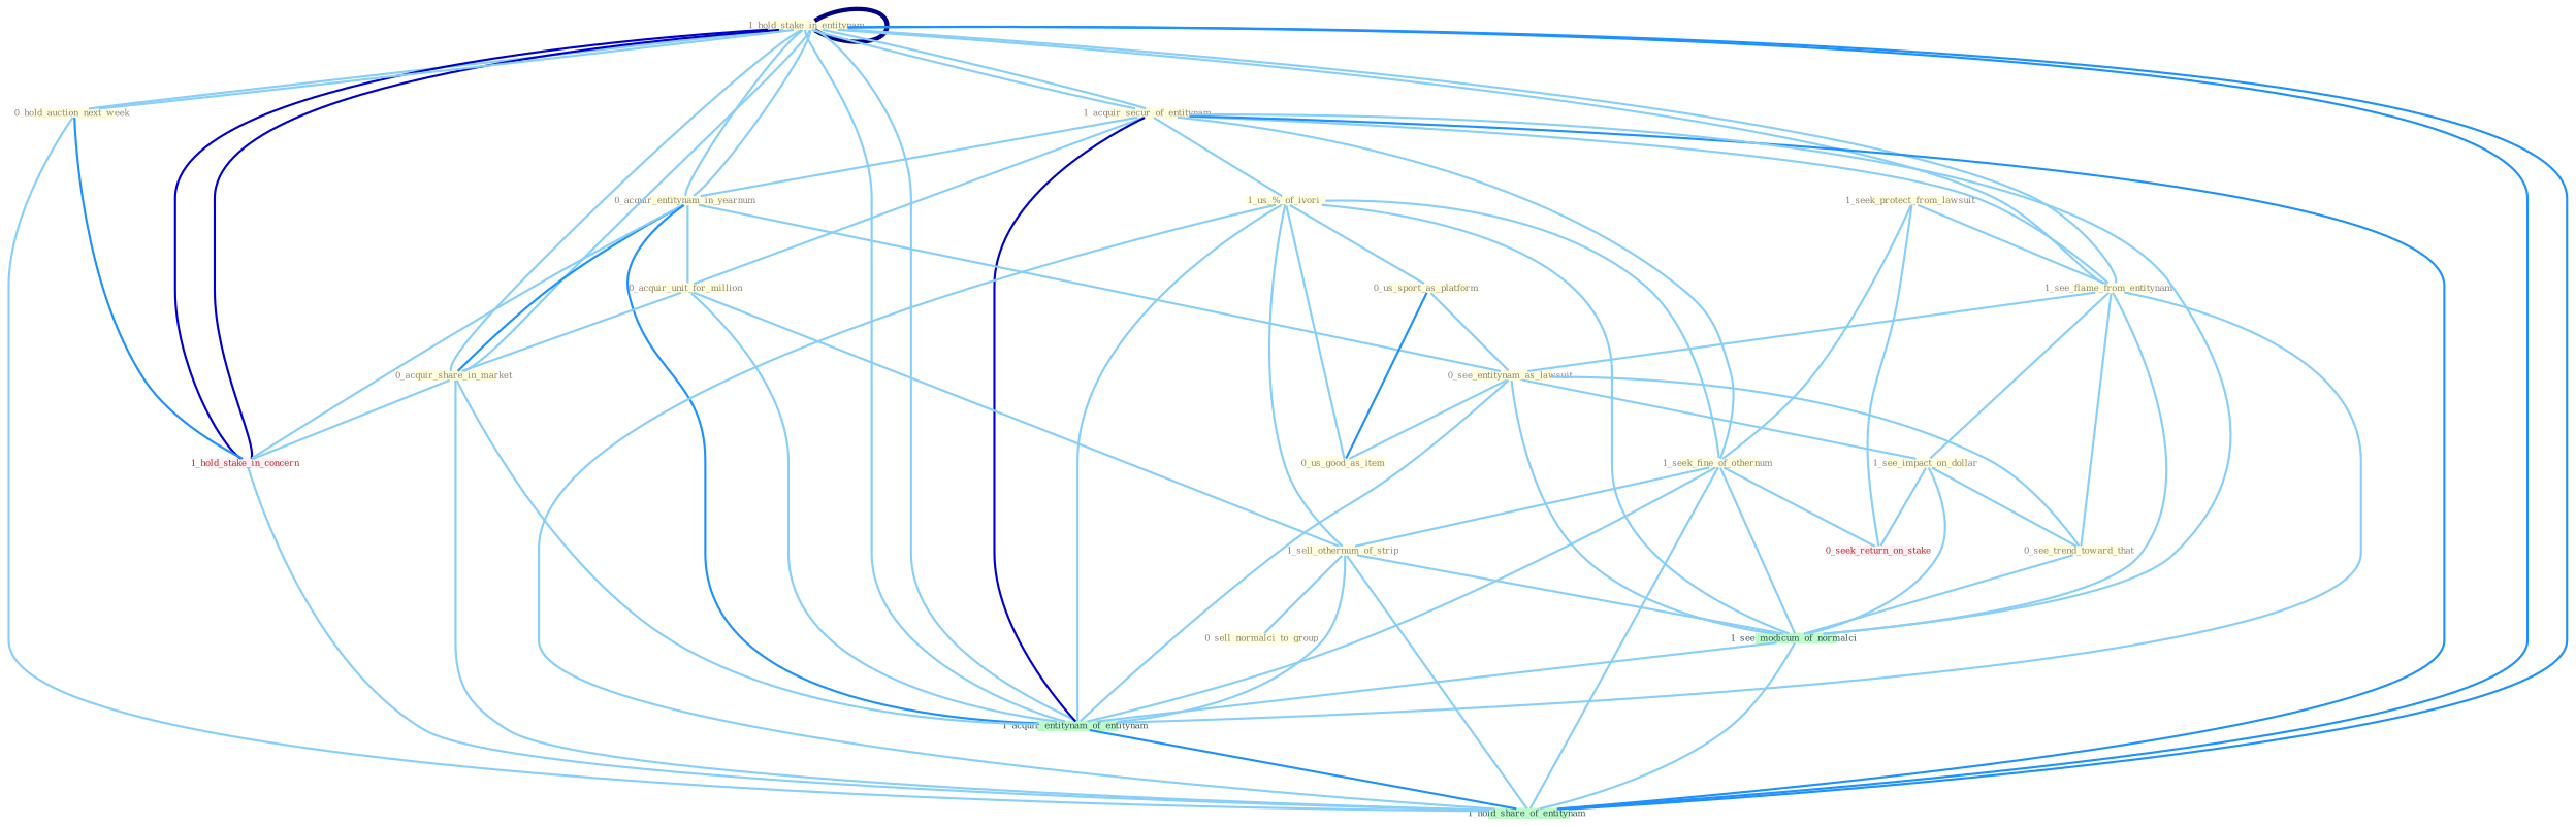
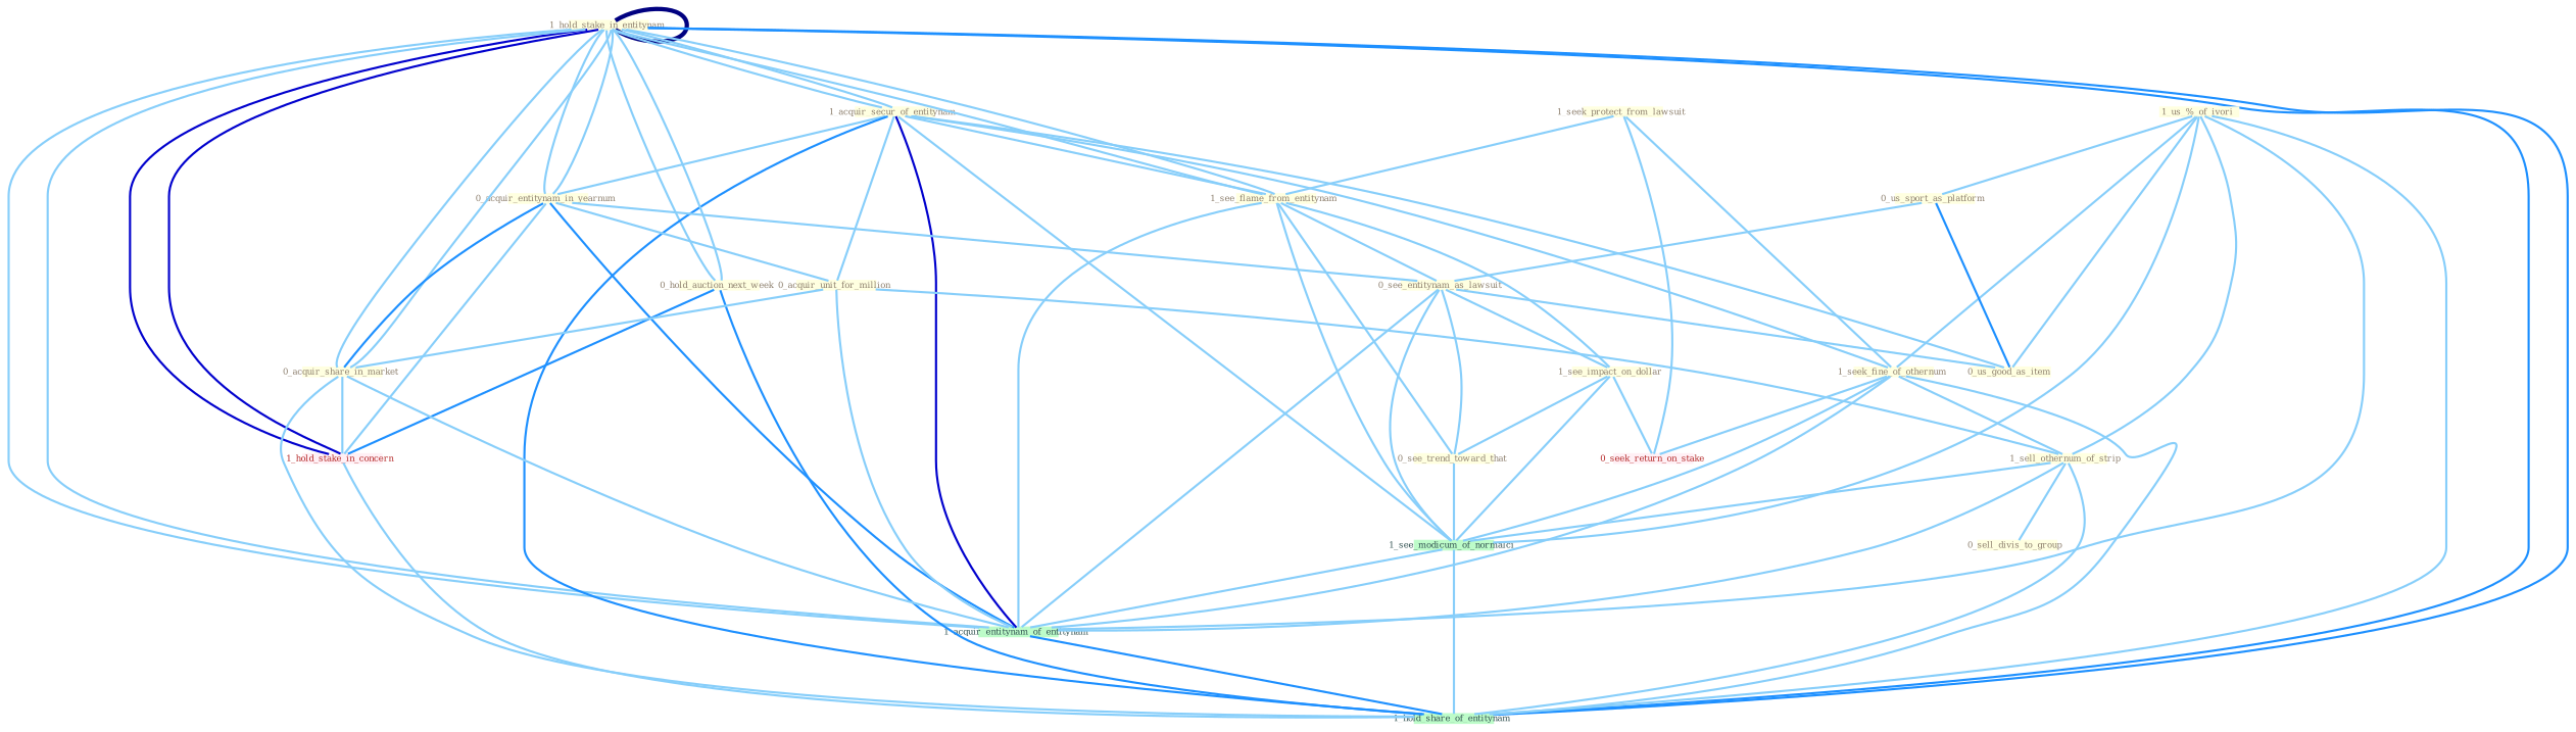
  graph {
    fontname="DejaVu Serif"
    node [color="#ffffe0" fixedsize=true fontcolor="#8b7d6b" fontname="DejaVu Serif" fontsize=4 shape=polygon style=filled]
    edge [color="#87cefa" fontname="DejaVu Serif" w=1]
    "1_hold_stake_in_entitynam " [height=.06 width=.5]
    "1_acquir_secur_of_entitynam " [height=.06 width=.5]
    "1_seek_protect_from_lawsuit " [height=.06 width=.5]
    "0_acquir_entitynam_in_yearnum " [height=.06 width=.5]
    "0_hold_auction_next_week " [height=.06 width=.5]
    "1_us_%_of_ivori " [height=.06 width=.5]
    "1_seek_fine_of_othernum " [height=.06 width=.5]
    "0_us_sport_as_platform " [height=.06 width=.5]
    "1_sell_othernum_of_strip " [height=.06 width=.5]
-   "0_sell_divis_to_group " [height=.06 width=.5 label="0_sell_normalci_to_group"]
+   "0_sell_divis_to_group " [height=.06 width=.5]
    "1_see_flame_from_entitynam " [height=.06 width=.5]
    n12 [height=.06 label="0_see_entitynam_as_lawsuit" width=.5]
    "1_see_impact_on_dollar " [height=.06 width=.5]
    "0_see_trend_toward_that " [height=.06 width=.5]
    "0_us_good_as_item " [height=.06 width=.5]
    "0_acquir_unit_for_million " [height=.06 width=.5]
    "0_acquir_share_in_market " [height=.06 width=.5]
    "1_hold_stake_in_concern " [color="#fff0f5" fontcolor="#b22222" height=.06 width=.5]
    n19 [color="#fff0f5" fontcolor="#b22222" height=.06 label="0_seek_return_on_stake" width=.5]
    "1_acquir_entitynam_of_entitynam " [color="#BDFCC9" fontcolor="#2f4f4f" height=.06 width=.5]
    "1_hold_share_of_entitynam " [color="#BDFCC9" fontcolor="#2f4f4f" height=.06 width=.5]
    "1_see_modicum_of_normalci " [color="#BDFCC9" fontcolor="#2f4f4f" height=.06 width=.5]
    subgraph sub_1 {
      "1_hold_stake_in_entitynam "
      "1_acquir_secur_of_entitynam "
      "1_seek_protect_from_lawsuit "
      "0_acquir_entitynam_in_yearnum "
      "0_hold_auction_next_week "
      "1_us_%_of_ivori "
      "1_seek_fine_of_othernum "
      "0_us_sport_as_platform "
      "1_sell_othernum_of_strip "
      "0_sell_divis_to_group "
      "1_see_flame_from_entitynam "
      n12
      "1_see_impact_on_dollar "
      "0_see_trend_toward_that "
      "0_us_good_as_item "
      "0_acquir_unit_for_million "
      "0_acquir_share_in_market "
    }
    subgraph sub_2 {
      "1_hold_stake_in_concern "
      n19
    }
    "1_hold_stake_in_entitynam " -- "1_hold_stake_in_entitynam " [color="#000080" style=bold w=4]
    "1_hold_stake_in_entitynam " -- "1_acquir_secur_of_entitynam "
    "1_hold_stake_in_entitynam " -- "0_acquir_entitynam_in_yearnum "
    "1_hold_stake_in_entitynam " -- "0_hold_auction_next_week "
    "1_hold_stake_in_entitynam " -- "1_see_flame_from_entitynam "
    "1_hold_stake_in_entitynam " -- "1_see_flame_from_entitynam "
    "1_hold_stake_in_entitynam " -- "0_acquir_share_in_market "
    "1_hold_stake_in_entitynam " -- "0_acquir_share_in_market "
    "1_hold_stake_in_entitynam " -- "1_hold_stake_in_concern " [color="#0000cd" w=3]
    "1_hold_stake_in_entitynam " -- "1_hold_stake_in_concern " [color="#0000cd" w=3]
    "1_hold_stake_in_entitynam " -- "1_acquir_entitynam_of_entitynam "
    "1_hold_stake_in_entitynam " -- "1_acquir_entitynam_of_entitynam "
    "1_hold_stake_in_entitynam " -- "1_hold_share_of_entitynam " [color="#1e90ff" w=2]
    "1_hold_stake_in_entitynam " -- "1_hold_share_of_entitynam " [color="#1e90ff" w=2]
    "1_acquir_secur_of_entitynam " -- "1_hold_stake_in_entitynam "
    "1_acquir_secur_of_entitynam " -- "0_acquir_entitynam_in_yearnum "
-   "1_acquir_secur_of_entitynam " -- "1_us_%_of_ivori "
+   "1_acquir_secur_of_entitynam " -- "0_us_good_as_item "
    "1_acquir_secur_of_entitynam " -- "1_seek_fine_of_othernum "
    "1_acquir_secur_of_entitynam " -- "1_see_flame_from_entitynam "
    "1_acquir_secur_of_entitynam " -- "0_acquir_unit_for_million "
    "1_acquir_secur_of_entitynam " -- "1_acquir_entitynam_of_entitynam " [color="#0000cd" w=3]
    "1_acquir_secur_of_entitynam " -- "1_hold_share_of_entitynam " [color="#1e90ff" w=2]
    "1_acquir_secur_of_entitynam " -- "1_see_modicum_of_normalci "
    "1_seek_protect_from_lawsuit " -- "1_seek_fine_of_othernum "
    "1_seek_protect_from_lawsuit " -- "1_see_flame_from_entitynam "
    "1_seek_protect_from_lawsuit " -- n19
    "0_acquir_entitynam_in_yearnum " -- "1_hold_stake_in_entitynam "
    "0_acquir_entitynam_in_yearnum " -- n12
    "0_acquir_entitynam_in_yearnum " -- "0_acquir_unit_for_million "
    "0_acquir_entitynam_in_yearnum " -- "0_acquir_share_in_market " [color="#1e90ff" w=2]
    "0_acquir_entitynam_in_yearnum " -- "1_hold_stake_in_concern "
    "0_acquir_entitynam_in_yearnum " -- "1_acquir_entitynam_of_entitynam " [color="#1e90ff" w=2]
    "0_hold_auction_next_week " -- "1_hold_stake_in_entitynam "
    "0_hold_auction_next_week " -- "1_hold_stake_in_concern " [color="#1e90ff"]
-   "0_hold_auction_next_week " -- "1_hold_share_of_entitynam "
+   "0_hold_auction_next_week " -- "1_hold_share_of_entitynam " [color="#1e90ff"]
    "1_us_%_of_ivori " -- "1_seek_fine_of_othernum "
    "1_us_%_of_ivori " -- "0_us_sport_as_platform "
    "1_us_%_of_ivori " -- "1_sell_othernum_of_strip "
    "1_us_%_of_ivori " -- "0_us_good_as_item "
    "1_us_%_of_ivori " -- "1_acquir_entitynam_of_entitynam "
    "1_us_%_of_ivori " -- "1_hold_share_of_entitynam "
    "1_us_%_of_ivori " -- "1_see_modicum_of_normalci "
    "1_seek_fine_of_othernum " -- "1_sell_othernum_of_strip "
    "1_seek_fine_of_othernum " -- n19
    "1_seek_fine_of_othernum " -- "1_acquir_entitynam_of_entitynam "
    "1_seek_fine_of_othernum " -- "1_hold_share_of_entitynam "
    "1_seek_fine_of_othernum " -- "1_see_modicum_of_normalci "
    "0_us_sport_as_platform " -- n12
    "0_us_sport_as_platform " -- "0_us_good_as_item " [color="#1e90ff" w=2]
    "1_sell_othernum_of_strip " -- "0_sell_divis_to_group "
    "1_sell_othernum_of_strip " -- "1_acquir_entitynam_of_entitynam "
    "1_sell_othernum_of_strip " -- "1_hold_share_of_entitynam "
    "1_sell_othernum_of_strip " -- "1_see_modicum_of_normalci "
    "1_see_flame_from_entitynam " -- n12
    "1_see_flame_from_entitynam " -- "1_see_impact_on_dollar "
    "1_see_flame_from_entitynam " -- "0_see_trend_toward_that "
    "1_see_flame_from_entitynam " -- "1_acquir_entitynam_of_entitynam "
    "1_see_flame_from_entitynam " -- "1_see_modicum_of_normalci "
    n12 -- "1_see_impact_on_dollar "
    n12 -- "0_see_trend_toward_that "
    n12 -- "0_us_good_as_item "
    n12 -- "1_acquir_entitynam_of_entitynam "
    n12 -- "1_see_modicum_of_normalci "
    "1_see_impact_on_dollar " -- "0_see_trend_toward_that "
    "1_see_impact_on_dollar " -- n19
    "1_see_impact_on_dollar " -- "1_see_modicum_of_normalci "
    "0_see_trend_toward_that " -- "1_see_modicum_of_normalci "
    "0_acquir_unit_for_million " -- "1_sell_othernum_of_strip "
    "0_acquir_unit_for_million " -- "0_acquir_share_in_market "
    "0_acquir_unit_for_million " -- "1_acquir_entitynam_of_entitynam "
    "0_acquir_share_in_market " -- "1_hold_stake_in_concern "
    "0_acquir_share_in_market " -- "1_acquir_entitynam_of_entitynam "
    "0_acquir_share_in_market " -- "1_hold_share_of_entitynam "
    "1_hold_stake_in_concern " -- "1_hold_share_of_entitynam "
    "1_acquir_entitynam_of_entitynam " -- "1_hold_share_of_entitynam " [color="#1e90ff" w=2]
    "1_see_modicum_of_normalci " -- "1_acquir_entitynam_of_entitynam "
    "1_see_modicum_of_normalci " -- "1_hold_share_of_entitynam "
  }
